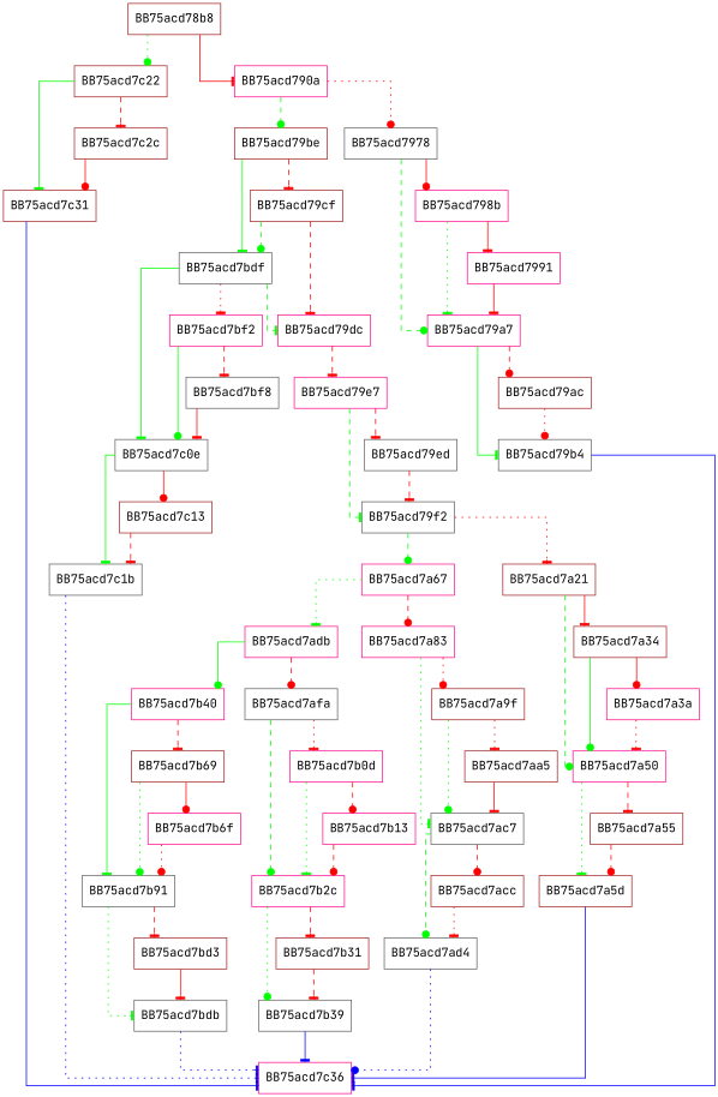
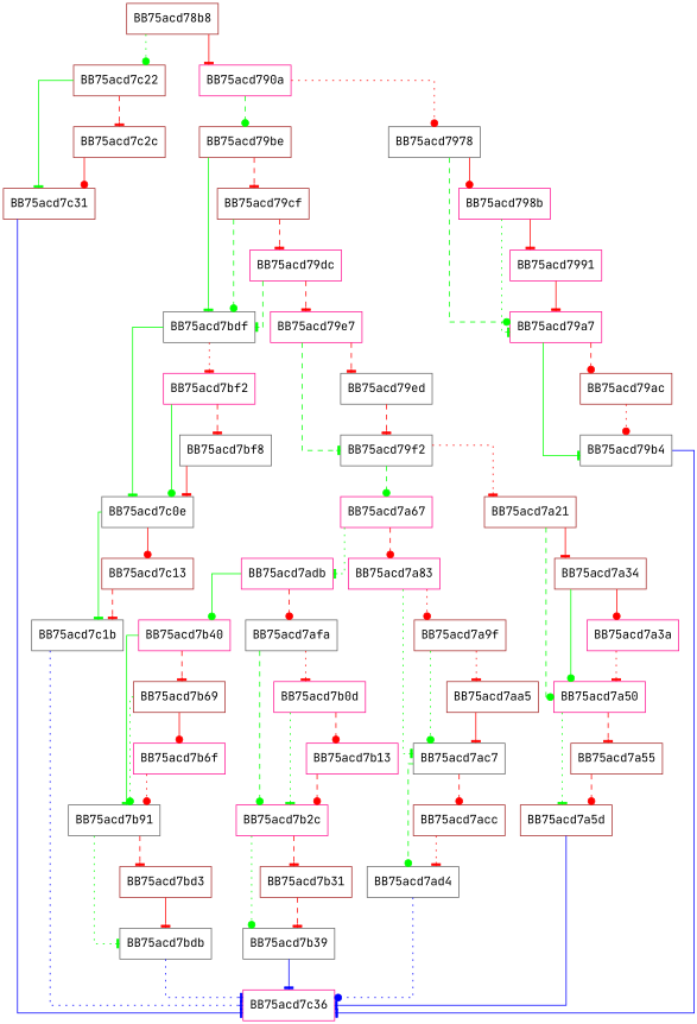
  digraph {
    fontname="JetBrains Mono"
    splines=ortho
    node [color=brown fontname="JetBrains Mono" shape=box]
    edge [arrowhead=tee color=red fontname="JetBrains Mono" style=dashed]
    BB75acd78b8
    BB75acd7c22
    BB75acd790a [color=deeppink]
    BB75acd7c31
    BB75acd7c2c
    BB75acd79be
    BB75acd7978 [color=gray40]
    BB75acd7c36 [color=deeppink]
    BB75acd7bdf [color=gray40]
    BB75acd79cf
    BB75acd79a7 [color=deeppink]
    BB75acd798b [color=deeppink]
    BB75acd7c0e [color=gray40]
    BB75acd7bf2 [color=deeppink]
    BB75acd79dc [color=deeppink]
    BB75acd79b4 [color=gray40]
    BB75acd79ac
    BB75acd7991 [color=deeppink]
    BB75acd7c1b [color=gray40]
    BB75acd7c13
    BB75acd7bf8 [color=gray40]
    BB75acd79e7 [color=deeppink]
    BB75acd79f2 [color=gray40]
    BB75acd79ed [color=gray40]
    BB75acd7a67 [color=deeppink]
    BB75acd7a21
    BB75acd7adb [color=deeppink]
    BB75acd7a83 [color=deeppink]
    BB75acd7a50 [color=deeppink]
    BB75acd7a34
    BB75acd7b40 [color=deeppink]
    BB75acd7afa [color=gray40]
    BB75acd7ac7 [color=gray40]
    BB75acd7a9f
    BB75acd7a5d
    BB75acd7a55
    BB75acd7a3a [color=deeppink]
    BB75acd7b91 [color=gray40]
    BB75acd7b69
    BB75acd7b2c [color=deeppink]
    BB75acd7b0d [color=deeppink]
    BB75acd7ad4 [color=gray40]
    BB75acd7acc
    BB75acd7aa5
    BB75acd7bdb [color=gray40]
    BB75acd7bd3
    BB75acd7b6f [color=deeppink]
    BB75acd7b39 [color=gray40]
    BB75acd7b31
    BB75acd7b13 [color=deeppink]
    BB75acd78b8 -> BB75acd7c22 [arrowhead=dot color=green style=dotted]
    BB75acd78b8 -> BB75acd790a [style=solid]
    BB75acd7c22 -> BB75acd7c31 [color=green style=solid]
    BB75acd7c22 -> BB75acd7c2c
    BB75acd790a -> BB75acd79be [arrowhead=dot color=green]
    BB75acd790a -> BB75acd7978 [arrowhead=dot style=dotted]
    BB75acd7c31 -> BB75acd7c36 [color=blue style=solid]
    BB75acd7c2c -> BB75acd7c31 [arrowhead=dot style=solid]
    BB75acd79be -> BB75acd7bdf [color=green style=solid]
    BB75acd79be -> BB75acd79cf
    BB75acd7978 -> BB75acd79a7 [arrowhead=dot color=green]
    BB75acd7978 -> BB75acd798b [arrowhead=dot style=solid]
    BB75acd7bdf -> BB75acd7c0e [color=green style=solid]
    BB75acd7bdf -> BB75acd7bf2 [style=dotted]
    BB75acd79cf -> BB75acd7bdf [arrowhead=dot color=green]
    BB75acd79cf -> BB75acd79dc
    BB75acd79a7 -> BB75acd79b4 [color=green style=solid]
    BB75acd79a7 -> BB75acd79ac [arrowhead=dot]
    BB75acd798b -> BB75acd79a7 [color=green style=dotted]
    BB75acd798b -> BB75acd7991 [style=solid]
    BB75acd7c0e -> BB75acd7c1b [color=green style=solid]
    BB75acd7c0e -> BB75acd7c13 [arrowhead=dot style=solid]
    BB75acd7bf2 -> BB75acd7c0e [arrowhead=dot color=green style=solid]
    BB75acd7bf2 -> BB75acd7bf8
-   BB75acd7bdf -> BB75acd79dc [color=green]
+   BB75acd79dc -> BB75acd7bdf [color=green]
    BB75acd79dc -> BB75acd79e7
    BB75acd79b4 -> BB75acd7c36 [color=blue style=solid]
    BB75acd79ac -> BB75acd79b4 [arrowhead=dot style=dotted]
    BB75acd7991 -> BB75acd79a7 [style=solid]
    BB75acd7c1b -> BB75acd7c36 [color=blue style=dotted]
    BB75acd7c13 -> BB75acd7c1b
    BB75acd7bf8 -> BB75acd7c0e [style=solid]
    BB75acd79e7 -> BB75acd79f2 [color=green]
    BB75acd79e7 -> BB75acd79ed
    BB75acd79f2 -> BB75acd7a67 [arrowhead=dot color=green]
    BB75acd79f2 -> BB75acd7a21 [style=dotted]
    BB75acd79ed -> BB75acd79f2
    BB75acd7a67 -> BB75acd7adb [color=green style=dotted]
    BB75acd7a67 -> BB75acd7a83 [arrowhead=dot]
    BB75acd7a21 -> BB75acd7a50 [arrowhead=dot color=green]
    BB75acd7a21 -> BB75acd7a34 [style=solid]
    BB75acd7adb -> BB75acd7b40 [arrowhead=dot color=green style=solid]
    BB75acd7adb -> BB75acd7afa [arrowhead=dot]
    BB75acd7a83 -> BB75acd7ac7 [color=green style=dotted]
    BB75acd7a83 -> BB75acd7a9f [arrowhead=dot style=dotted]
    BB75acd7a50 -> BB75acd7a5d [color=green style=dotted]
    BB75acd7a50 -> BB75acd7a55
    BB75acd7a34 -> BB75acd7a50 [arrowhead=dot color=green style=solid]
    BB75acd7a34 -> BB75acd7a3a [arrowhead=dot style=solid]
    BB75acd7b40 -> BB75acd7b91 [color=green style=solid]
    BB75acd7b40 -> BB75acd7b69
    BB75acd7afa -> BB75acd7b2c [arrowhead=dot color=green]
    BB75acd7afa -> BB75acd7b0d [style=dotted]
    BB75acd7ac7 -> BB75acd7ad4 [arrowhead=dot color=green]
    BB75acd7ac7 -> BB75acd7acc [arrowhead=dot]
    BB75acd7a9f -> BB75acd7ac7 [arrowhead=dot color=green style=dotted]
    BB75acd7a9f -> BB75acd7aa5 [style=dotted]
    BB75acd7a5d -> BB75acd7c36 [color=blue style=solid]
    BB75acd7a55 -> BB75acd7a5d [arrowhead=dot]
    BB75acd7a3a -> BB75acd7a50 [style=dotted]
    BB75acd7b91 -> BB75acd7bdb [color=green style=dotted]
    BB75acd7b91 -> BB75acd7bd3
    BB75acd7b69 -> BB75acd7b91 [arrowhead=dot color=green style=dotted]
    BB75acd7b69 -> BB75acd7b6f [arrowhead=dot style=solid]
    BB75acd7b2c -> BB75acd7b39 [arrowhead=dot color=green style=dotted]
    BB75acd7b2c -> BB75acd7b31
    BB75acd7b0d -> BB75acd7b2c [color=green style=dotted]
    BB75acd7b0d -> BB75acd7b13 [arrowhead=dot]
    BB75acd7ad4 -> BB75acd7c36 [arrowhead=dot color=blue style=dotted]
    BB75acd7acc -> BB75acd7ad4 [style=dotted]
    BB75acd7aa5 -> BB75acd7ac7 [style=solid]
    BB75acd7bdb -> BB75acd7c36 [color=blue style=dotted]
    BB75acd7bd3 -> BB75acd7bdb [style=solid]
    BB75acd7b6f -> BB75acd7b91 [arrowhead=dot style=dotted]
    BB75acd7b39 -> BB75acd7c36 [color=blue style=solid]
    BB75acd7b31 -> BB75acd7b39
    BB75acd7b13 -> BB75acd7b2c [arrowhead=dot]
  }
